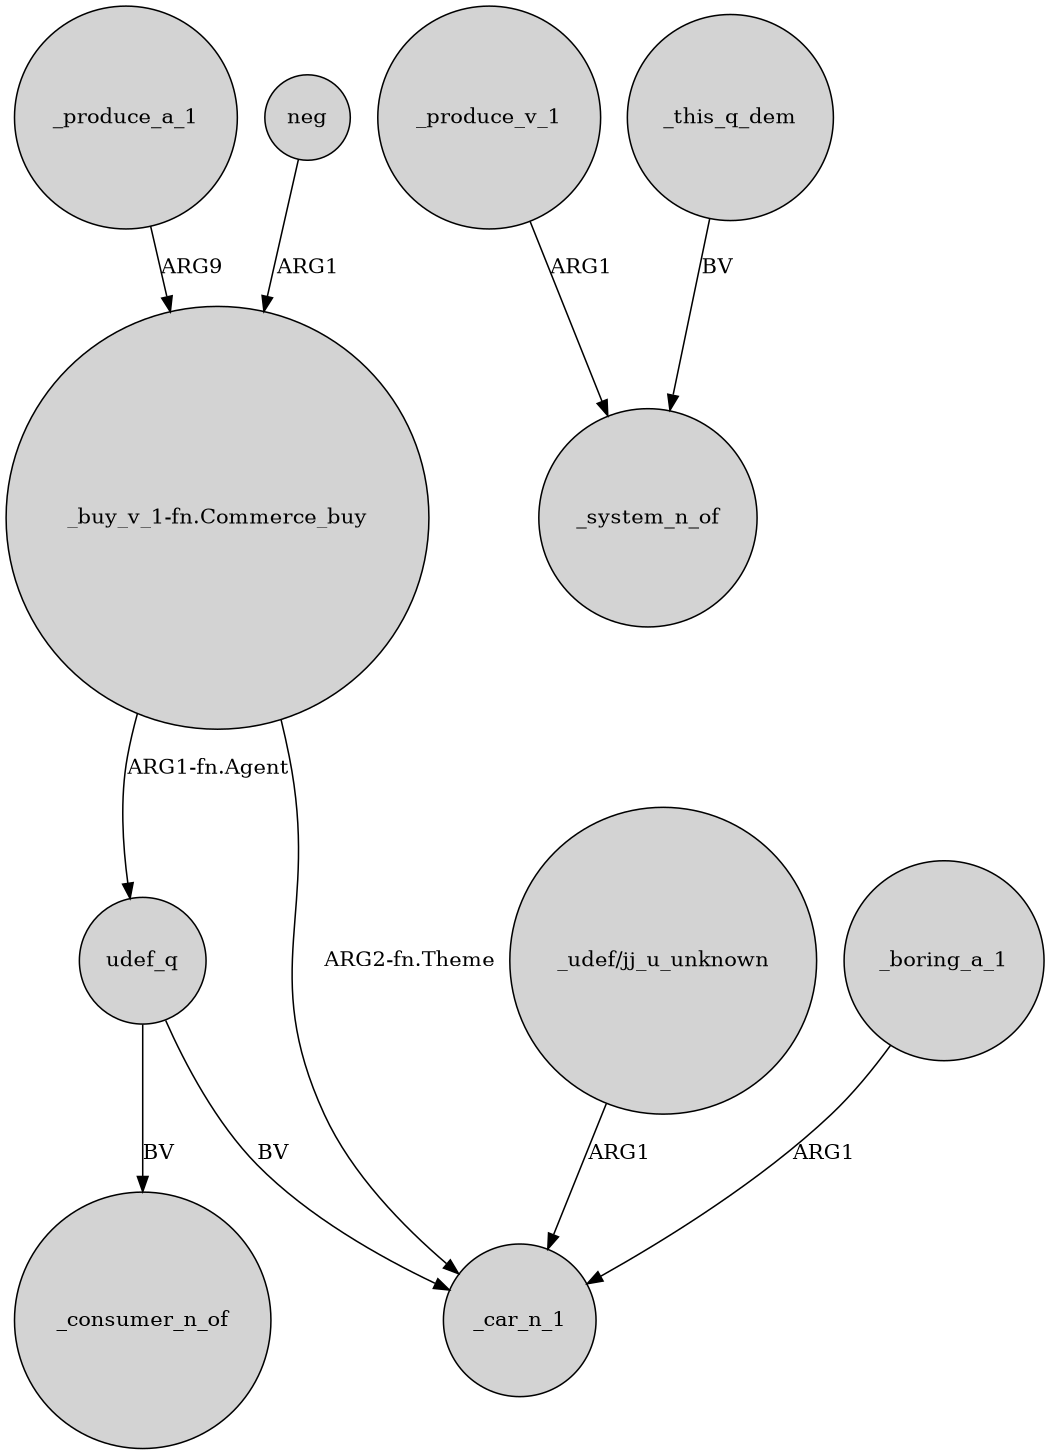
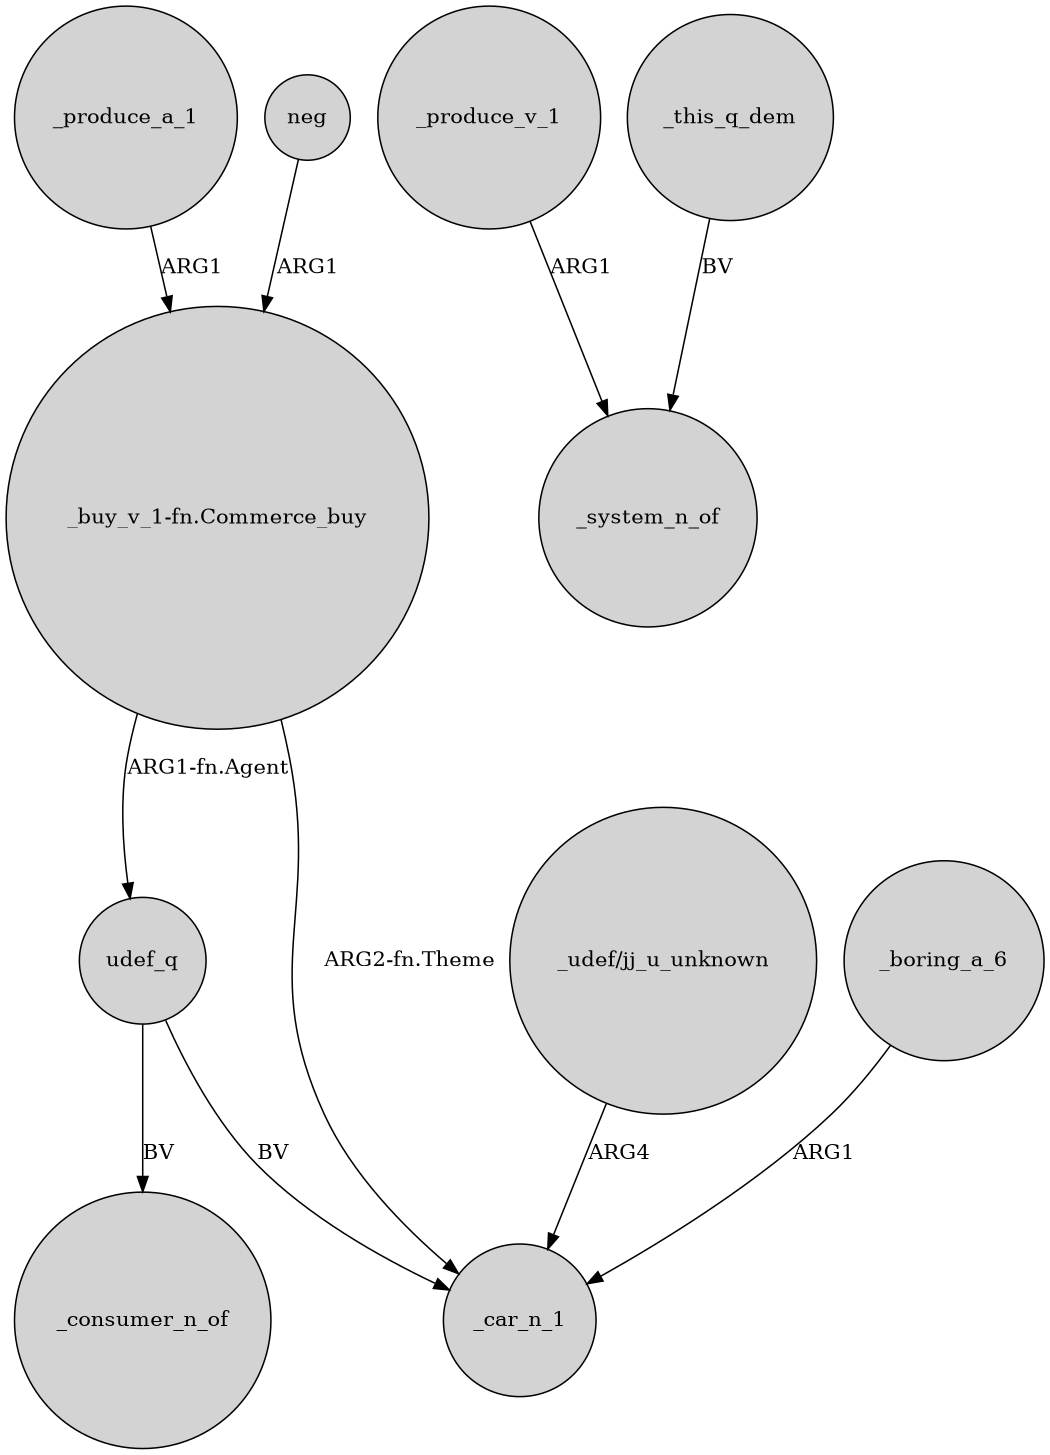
  digraph {
    node [shape=circle style=filled]
    udef_q
    _car_n_1
    _consumer_n_of
    n4 [label=_produce_a_1]
    "_buy_v_1-fn.Commerce_buy"
    n6 [label="_udef/jj_u_unknown"]
    _produce_v_1
    _system_n_of
    _this_q_dem
    neg
-   _boring_a_1
+   _boring_a_1 [label=_boring_a_6]
    udef_q -> _car_n_1 [label=BV]
    udef_q -> _consumer_n_of [label=BV]
-   n4 -> "_buy_v_1-fn.Commerce_buy" [label=ARG9]
+   n4 -> "_buy_v_1-fn.Commerce_buy" [label=ARG1]
    "_buy_v_1-fn.Commerce_buy" -> udef_q [label="ARG1-fn.Agent"]
    "_buy_v_1-fn.Commerce_buy" -> _car_n_1 [label="ARG2-fn.Theme"]
-   n6 -> _car_n_1 [label=ARG1]
+   n6 -> _car_n_1 [label=ARG4]
    _produce_v_1 -> _system_n_of [label=ARG1]
    _this_q_dem -> _system_n_of [label=BV]
    neg -> "_buy_v_1-fn.Commerce_buy" [label=ARG1]
    _boring_a_1 -> _car_n_1 [label=ARG1]
  }
